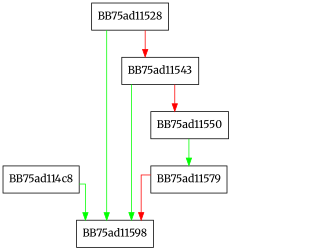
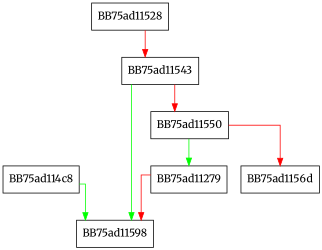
  digraph {
    fontname=Merriweather
    splines=ortho
    node [fontname=Merriweather shape=box]
    edge [color=green fontname=Merriweather]
    BB75ad114c8
    BB75ad11598
    BB75ad11528
    BB75ad11543
    BB75ad11550
-   BB75ad11579
+   BB75ad11579 [label=BB75ad11279]
+   BB75ad1156d
    BB75ad114c8 -> BB75ad11598
-   BB75ad11528 -> BB75ad11598
    BB75ad11528 -> BB75ad11543 [color=red]
    BB75ad11543 -> BB75ad11598
    BB75ad11543 -> BB75ad11550 [color=red]
    BB75ad11550 -> BB75ad11579
+   BB75ad11550 -> BB75ad1156d [color=red]
    BB75ad11579 -> BB75ad11598 [color=red]
  }
